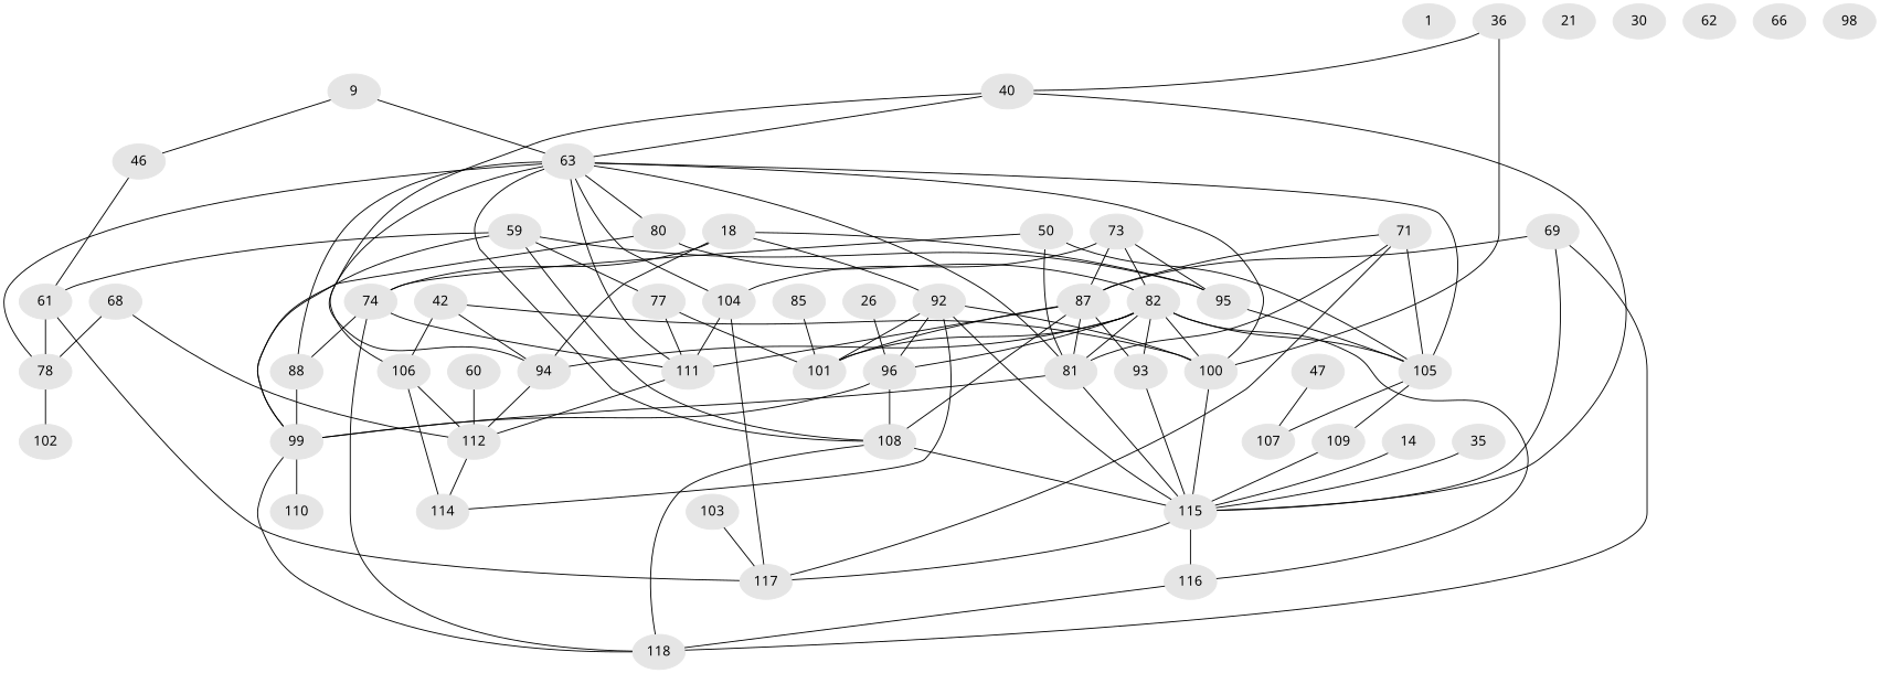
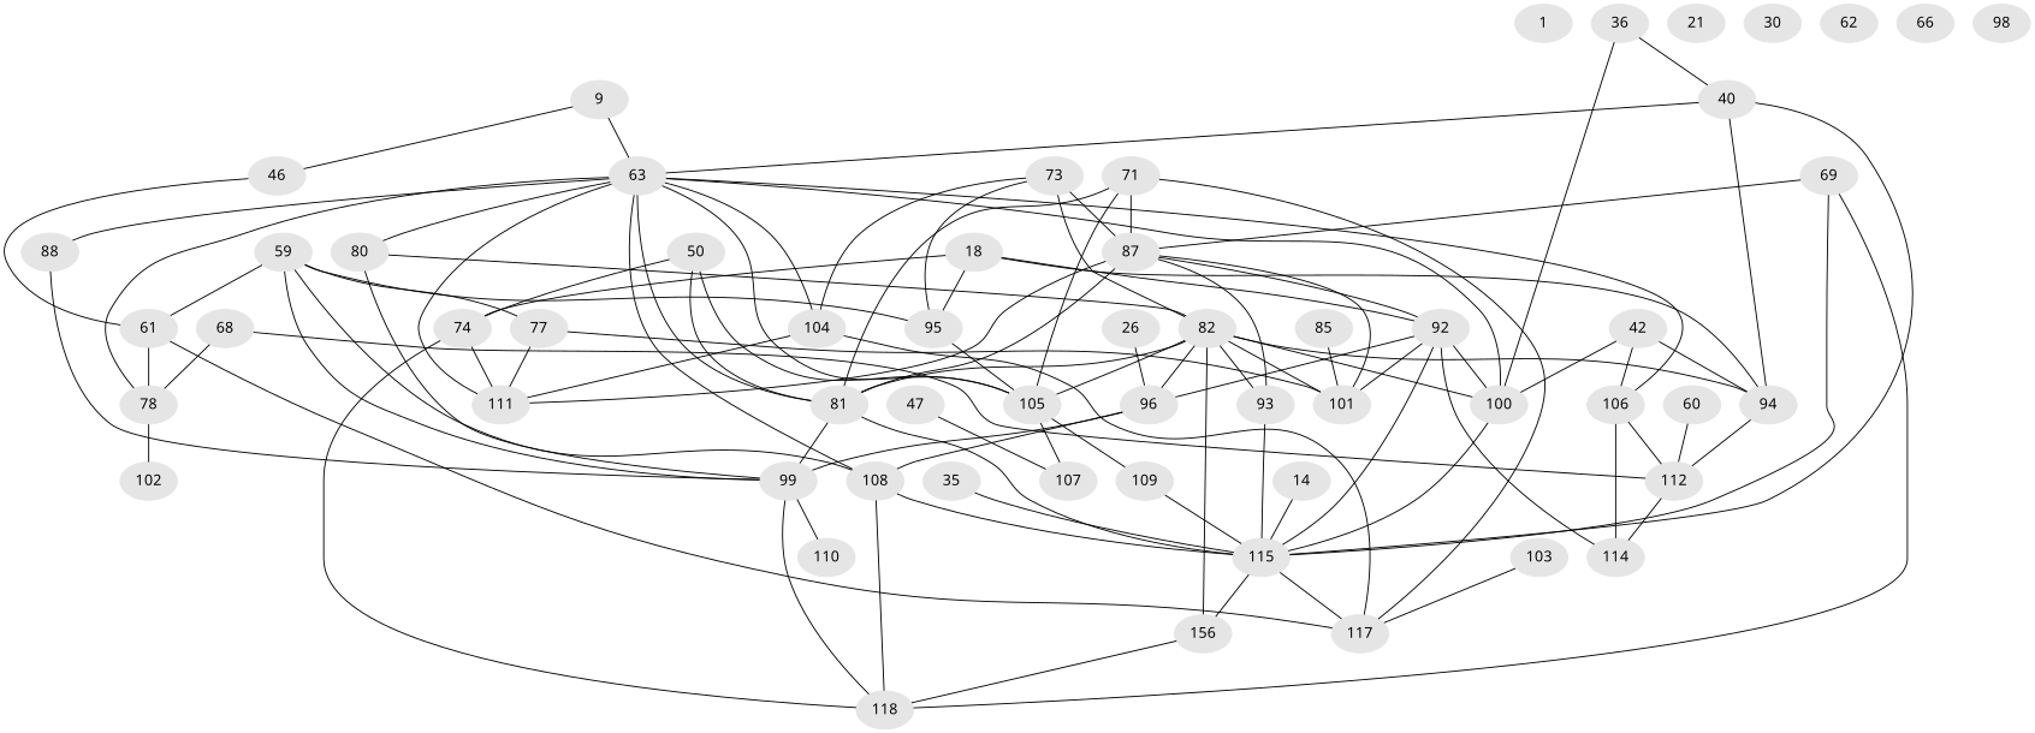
  graph {
    fontname="Noto Sans"
    node [color=gray90 fontname="Noto Sans" style=filled]
    edge [fontname="Noto Sans"]
    1
    9
    46
    63 [super="+28+5+11"]
    61
    100 [super="+24"]
    106 [super="+32+84"]
    n8 [label=81 super="+90"]
    105 [super="+17+39"]
    108 [super="+44+86"]
    78
    80 [super="+75"]
    88
    104 [super="+76+72"]
    111 [super="+81"]
    115 [super="+113+83"]
    117 [super="+20"]
-   116
+   116 [label=156]
    14
    74 [super="+64+29"]
    118 [super="+67"]
    18
    92 [super="+89"]
    94 [super="+56"]
    95
    96
    101 [super="+43"]
    114
    112 [super="+97"]
    21
    26
    99 [super="+4+65"]
    30
    35
    36
    40
    71 [super="+25+13+55"]
    87 [super="+52+79"]
    42
    47
    107
    50
    109
    59 [super="+22"]
    77 [super="+31"]
    110
    60
    102
    62
    82 [super="+53+12+23"]
    66
    68
    69 [super="+48"]
    93
    73 [super="+33"]
    85
    98
    103
    9 -- 46
    9 -- 63
    46 -- 61
    63 -- 100
    63 -- 106 [weight=2]
    63 -- n8 [weight=2]
    63 -- 105
    63 -- 108
    63 -- 78
    63 -- 80
    63 -- 88
    63 -- 104
    63 -- 111 [weight=2]
    61 -- 78
    61 -- 117
    100 -- 115
    106 -- 114 [weight=2]
    106 -- 112
    n8 -- 115 [weight=3]
    n8 -- 99 [weight=2]
    105 -- 107
    105 -- 109
    108 -- 115 [weight=3]
    108 -- 118
    78 -- 102
    80 -- 99
    80 -- 82
    88 -- 99
    104 -- 111 [weight=2]
    104 -- 117
-   111 -- 112 [weight=2]
    115 -- 117
    115 -- 116
    116 -- 118
    14 -- 115
-   74 -- 88
    74 -- 111 [weight=2]
    74 -- 118
    18 -- 74 [weight=2]
    18 -- 92
    18 -- 94
    18 -- 95
    92 -- 100
    92 -- 115
    92 -- 96
    92 -- 101
    92 -- 114
    94 -- 112
    95 -- 105
    96 -- 108
    96 -- 99
    112 -- 114
    26 -- 96
    99 -- 118
    99 -- 110
    35 -- 115
    36 -- 100 [weight=2]
    36 -- 40
    40 -- 63
    40 -- 115
    40 -- 94
    71 -- n8
    71 -- 105 [weight=2]
    71 -- 117
    71 -- 87 [weight=2]
    87 -- n8 [weight=2]
-   87 -- 108
+   87 -- 92
    87 -- 111
    87 -- 101
    87 -- 93 [weight=2]
    42 -- 100 [weight=2]
    42 -- 106
    42 -- 94
    47 -- 107
    50 -- n8
    50 -- 105
    50 -- 74
    109 -- 115
    59 -- 61
    59 -- 108
    59 -- 95 [weight=2]
    59 -- 99
    59 -- 77
    77 -- 111
    77 -- 101
    60 -- 112
    82 -- 100
    82 -- n8
    82 -- 105
    82 -- 116
    82 -- 94
    82 -- 96
    82 -- 101
    82 -- 93
    68 -- 78
    68 -- 112
    69 -- 115 [weight=3]
    69 -- 118
    69 -- 87
    93 -- 115 [weight=2]
    73 -- 104
    73 -- 95
    73 -- 87 [weight=2]
    73 -- 82
    85 -- 101
    103 -- 117
  }
